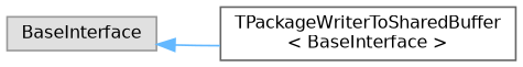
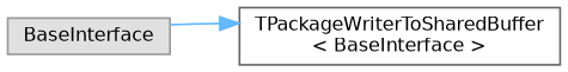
  digraph {
    rankdir=LR
    node [fontname=Helvetica fontsize=10 shape=box style=filled]
    n1 [color=grey60 fillcolor="#E0E0E0" height=0.2 label=BaseInterface width=0.4]
    n2 [color=grey40 fillcolor=white height=0.2 label="TPackageWriterToSharedBuffer\l\< BaseInterface \>" width=0.4]
-   n1 -> n2 [color=steelblue1 dir=back fontname=Helvetica fontsize=10 labelfontname=Helvetica labelfontsize=10 style=solid]
+   n2 -> n1 [color=steelblue1 dir=back fontname=Helvetica fontsize=10 labelfontname=Helvetica labelfontsize=10 style=solid]
  }
